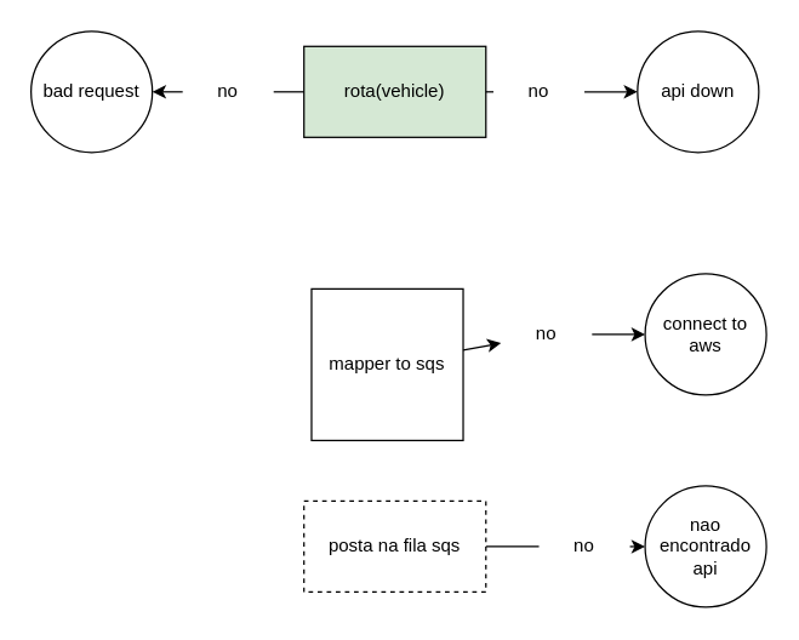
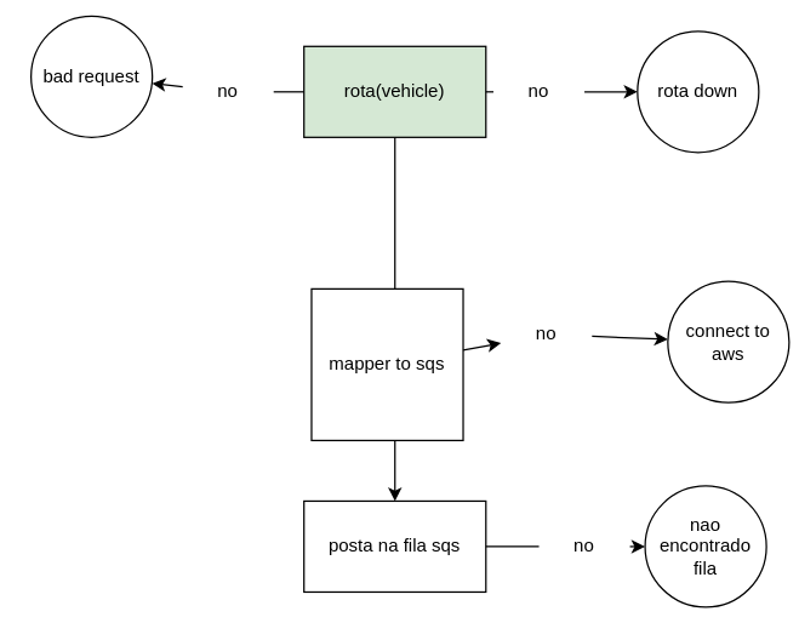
  <mxCell id="0" />
  <mxCell id="1" parent="0" />
  <mxCell id="2" value="" style="edgeStyle=none;html=1;startArrow=none;" parent="1" source="8" target="6" edge="1"><mxGeometry relative="1" as="geometry" /></mxCell>
  <mxCell id="3" value="" style="edgeStyle=none;html=1;startArrow=none;" parent="1" source="11" target="9" edge="1"><mxGeometry relative="1" as="geometry" /></mxCell>
+ <mxCell id="4" value="" style="edgeStyle=none;html=1;" parent="1" source="5" target="13" edge="1"><mxGeometry relative="1" as="geometry" /></mxCell>
  <mxCell id="5" value="&lt;span style=&quot;color: rgb(0, 0, 0);&quot;&gt;rota(vehicle)&lt;/span&gt;" style="rounded=0;whiteSpace=wrap;html=1;fillColor=#d5e8d4;" parent="1" vertex="1"><mxGeometry x="200" y="30" width="120" height="60" as="geometry" /></mxCell>
- <mxCell id="6" value="api down" style="ellipse;whiteSpace=wrap;html=1;rounded=0;" parent="1" vertex="1"><mxGeometry x="420" y="20" width="80" height="80" as="geometry" /></mxCell>
+ <mxCell id="6" value="rota down" style="ellipse;whiteSpace=wrap;html=1;rounded=0;" parent="1" vertex="1"><mxGeometry x="420" y="20" width="80" height="80" as="geometry" /></mxCell>
  <mxCell id="7" value="" style="edgeStyle=none;html=1;endArrow=none;" parent="1" source="5" target="8" edge="1"><mxGeometry relative="1" as="geometry"><mxPoint x="320" y="60" as="sourcePoint" /><mxPoint x="420" y="60" as="targetPoint" /></mxGeometry></mxCell>
  <mxCell id="8" value="no" style="text;html=1;strokeColor=none;fillColor=none;align=center;verticalAlign=middle;whiteSpace=wrap;rounded=0;" parent="1" vertex="1"><mxGeometry x="325" y="45" width="60" height="30" as="geometry" /></mxCell>
- <mxCell id="9" value="bad request" style="ellipse;whiteSpace=wrap;html=1;rounded=0;" parent="1" vertex="1"><mxGeometry x="20" y="20" width="80" height="80" as="geometry" /></mxCell>
+ <mxCell id="9" value="bad request" style="ellipse;whiteSpace=wrap;html=1;rounded=0;" parent="1" vertex="1"><mxGeometry x="20" y="10" width="80" height="80" as="geometry" /></mxCell>
  <mxCell id="10" value="" style="edgeStyle=none;html=1;endArrow=none;" parent="1" source="5" target="11" edge="1"><mxGeometry relative="1" as="geometry"><mxPoint x="200" y="60" as="sourcePoint" /><mxPoint x="100" y="60" as="targetPoint" /></mxGeometry></mxCell>
  <mxCell id="11" value="no" style="text;html=1;strokeColor=none;fillColor=none;align=center;verticalAlign=middle;whiteSpace=wrap;rounded=0;" parent="1" vertex="1"><mxGeometry x="120" y="45" width="60" height="30" as="geometry" /></mxCell>
  <mxCell id="12" value="" style="edgeStyle=none;html=1;startArrow=none;" parent="1" source="16" target="14" edge="1"><mxGeometry relative="1" as="geometry" /></mxCell>
- <mxCell id="13" value="posta na fila sqs" style="whiteSpace=wrap;html=1;rounded=0;dashed=1;" parent="1" vertex="1"><mxGeometry x="200" y="330" width="120" height="60" as="geometry" /></mxCell>
- <mxCell id="14" value="nao encontrado api" style="ellipse;whiteSpace=wrap;html=1;rounded=0;" parent="1" vertex="1"><mxGeometry x="425" y="320" width="80" height="80" as="geometry" /></mxCell>
+ <mxCell id="13" value="posta na fila sqs" style="whiteSpace=wrap;html=1;rounded=0;" parent="1" vertex="1"><mxGeometry x="200" y="330" width="120" height="60" as="geometry" /></mxCell>
+ <mxCell id="14" value="nao encontrado fila" style="ellipse;whiteSpace=wrap;html=1;rounded=0;" parent="1" vertex="1"><mxGeometry x="425" y="320" width="80" height="80" as="geometry" /></mxCell>
  <mxCell id="15" value="" style="edgeStyle=none;html=1;endArrow=none;" parent="1" source="13" target="16" edge="1"><mxGeometry relative="1" as="geometry"><mxPoint x="320" y="200" as="sourcePoint" /><mxPoint x="420" y="200" as="targetPoint" /></mxGeometry></mxCell>
  <mxCell id="16" value="no" style="text;html=1;strokeColor=none;fillColor=none;align=center;verticalAlign=middle;whiteSpace=wrap;rounded=0;" parent="1" vertex="1"><mxGeometry x="355" y="345" width="60" height="30" as="geometry" /></mxCell>
  <mxCell id="17" value="" style="edgeStyle=none;html=1;" edge="1" parent="1" source="21" target="19"><mxGeometry relative="1" as="geometry" /></mxCell>
  <mxCell id="18" value="mapper to sqs" style="rounded=0;whiteSpace=wrap;html=1;" parent="1" vertex="1"><mxGeometry x="205" y="190" width="100" height="100" as="geometry" /></mxCell>
- <mxCell id="19" value="connect to aws" style="ellipse;whiteSpace=wrap;html=1;rounded=0;" vertex="1" parent="1"><mxGeometry x="425" y="180" width="80" height="80" as="geometry" /></mxCell>
+ <mxCell id="19" value="connect to aws" style="ellipse;whiteSpace=wrap;html=1;rounded=0;" vertex="1" parent="1"><mxGeometry x="440" y="185" width="80" height="80" as="geometry" /></mxCell>
  <mxCell id="20" value="" style="edgeStyle=none;html=1;" edge="1" parent="1" source="18" target="21"><mxGeometry relative="1" as="geometry"><mxPoint x="325" y="220" as="sourcePoint" /><mxPoint x="425" y="220" as="targetPoint" /></mxGeometry></mxCell>
  <mxCell id="21" value="no" style="text;html=1;strokeColor=none;fillColor=none;align=center;verticalAlign=middle;whiteSpace=wrap;rounded=0;" vertex="1" parent="1"><mxGeometry x="330" y="205" width="60" height="30" as="geometry" /></mxCell>
